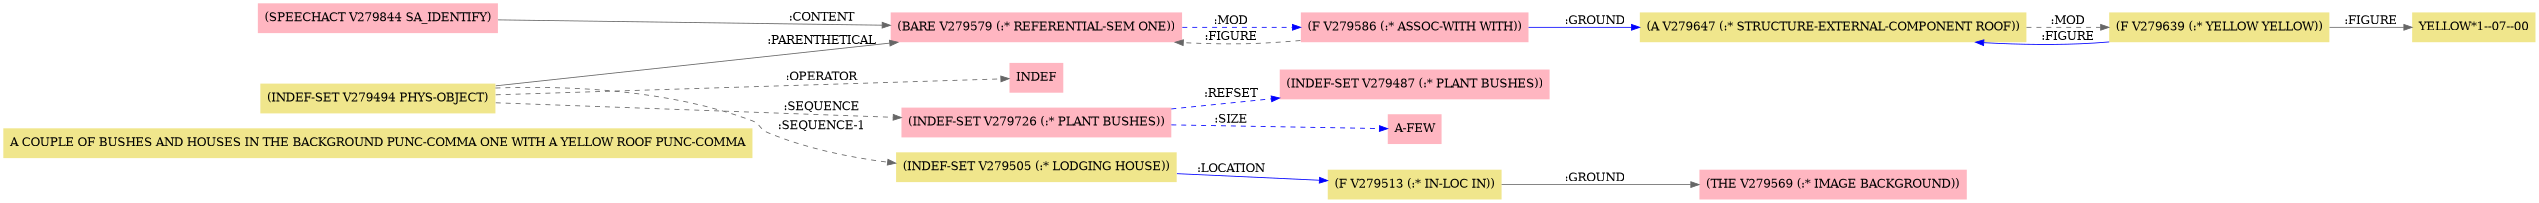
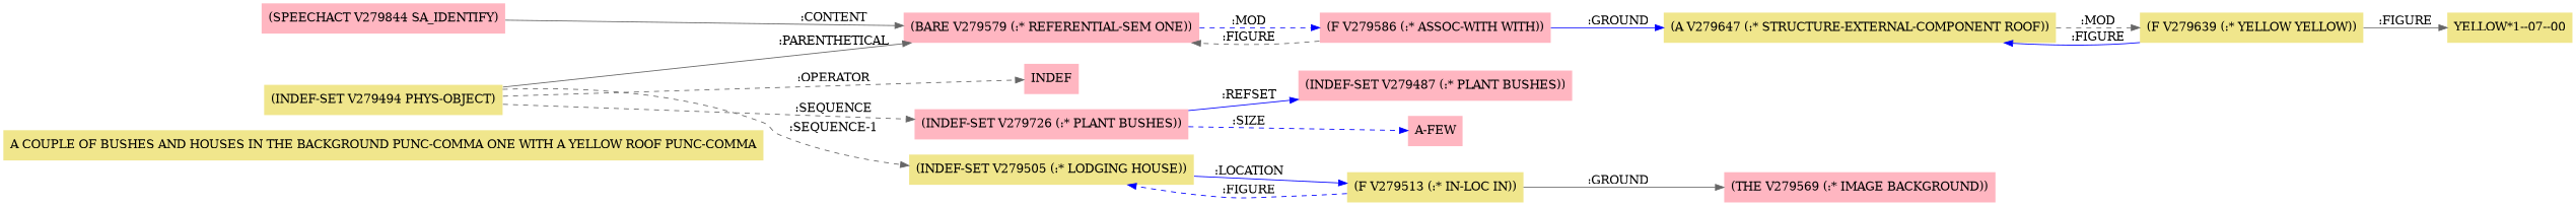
  digraph {
    fontname="DejaVu Serif"
    rankdir=LR
    node [color=teal fillcolor=lightpink fontname="DejaVu Serif" shape=none style=filled]
    edge [color=gray40 fontname="DejaVu Serif" style=solid]
    "A COUPLE OF BUSHES AND HOUSES IN THE BACKGROUND PUNC-COMMA ONE WITH A YELLOW ROOF PUNC-COMMA" [fillcolor=khaki]
    n2 [color=brown fillcolor=khaki label="(INDEF-SET V279494 PHYS-OBJECT)"]
    n3 [color=deeppink label="(BARE V279579 (:* REFERENTIAL-SEM ONE))"]
    n4 [color=brown label=INDEF]
    n5 [color=brown label="(INDEF-SET V279726 (:* PLANT BUSHES))"]
    n6 [color=purple fillcolor=khaki label="(INDEF-SET V279505 (:* LODGING HOUSE))"]
    n7 [color=deeppink label="(F V279586 (:* ASSOC-WITH WITH))"]
    n8 [color=deeppink label="(INDEF-SET V279487 (:* PLANT BUSHES))"]
    n9 [color=purple label="A-FEW"]
    n10 [color=deeppink fillcolor=khaki label="(F V279513 (:* IN-LOC IN))"]
    n11 [fillcolor=khaki label="(A V279647 (:* STRUCTURE-EXTERNAL-COMPONENT ROOF))"]
    n12 [color=brown label="(THE V279569 (:* IMAGE BACKGROUND))"]
    n13 [color=purple label="(SPEECHACT V279844 SA_IDENTIFY)"]
    n14 [fillcolor=khaki label="(F V279639 (:* YELLOW YELLOW))"]
    n15 [fillcolor=khaki label="YELLOW*1--07--00"]
    n2 -> n3 [label=":PARENTHETICAL"]
    n2 -> n4 [label=":OPERATOR" style=dashed]
    n2 -> n5 [label=":SEQUENCE" style=dashed]
    n2 -> n6 [label=":SEQUENCE-1" style=dashed]
    n3 -> n7 [color=blue label=":MOD" style=dashed]
-   n5 -> n8 [color=blue label=":REFSET" style=dashed]
+   n5 -> n8 [color=blue label=":REFSET"]
    n5 -> n9 [color=blue label=":SIZE" style=dashed]
    n6 -> n10 [color=blue label=":LOCATION"]
    n7 -> n3 [label=":FIGURE" style=dashed]
    n7 -> n11 [color=blue label=":GROUND"]
+   n10 -> n6 [color=blue label=":FIGURE" style=dashed]
    n10 -> n12 [label=":GROUND"]
    n11 -> n14 [label=":MOD" style=dashed]
    n13 -> n3 [label=":CONTENT"]
    n14 -> n11 [color=blue label=":FIGURE"]
    n14 -> n15 [label=":FIGURE"]
  }
